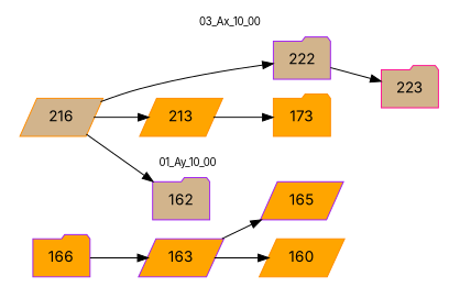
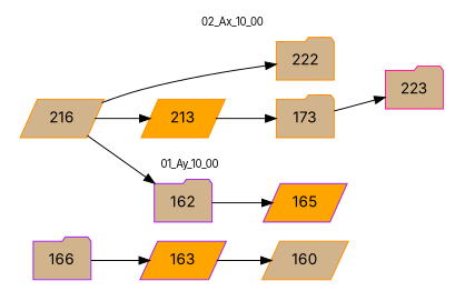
  digraph {
    fontname=Inter
    rankdir=LR
    node [color=darkorange fillcolor=tan fontname=Inter shape=parallelogram style=filled]
    edge [color=black fontname=Inter]
    n1 [label=216]
    n2 [fillcolor=orange label=213]
-   n3 [color=purple label=222 shape=folder]
-   n4 [fillcolor=orange label=173 shape=folder]
+   n3 [label=222 shape=folder]
+   n4 [label=173 shape=folder]
    n5 [color=deeppink label=223 shape=folder]
-   n6 [color=purple fillcolor=orange label=166 shape=folder]
+   n6 [color=purple label=166 shape=folder]
    n7 [color=purple fillcolor=orange label=163]
    n8 [color=purple label=162 shape=folder]
-   n9 [fillcolor=orange label=160]
+   n9 [label=160]
    n10 [color=purple fillcolor=orange label=165]
    subgraph cluster_1 {
      color=white
      fontsize=10
-     label="03_Ax_10_00"
+     label="02_Ax_10_00"
      n1
      n2
      n3
      n4
      n5
    }
    subgraph cluster_2 {
      color=white
      fontsize=10
      label="01_Ay_10_00"
      n6
      n7
      n8
      n9
      n10
    }
    n1 -> n2
    n1 -> n3
    n1 -> n8
    n2 -> n4
-   n3 -> n5
+   n4 -> n5
    n6 -> n7
    n7 -> n9
-   n7 -> n10
+   n8 -> n10
  }
